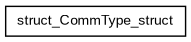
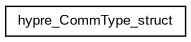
  digraph {
    rankdir=LR
    fontname="Liberation Sans"
-   n1 [color=black fillcolor=white fontname="Liberation Sans" fontsize=10 height=0.2 label=struct_CommType_struct shape=record style=filled width=0.4]
+   n1 [color=black fillcolor=white fontname="Liberation Sans" fontsize=10 height=0.2 label=hypre_CommType_struct shape=record style=filled width=0.4]
  }
